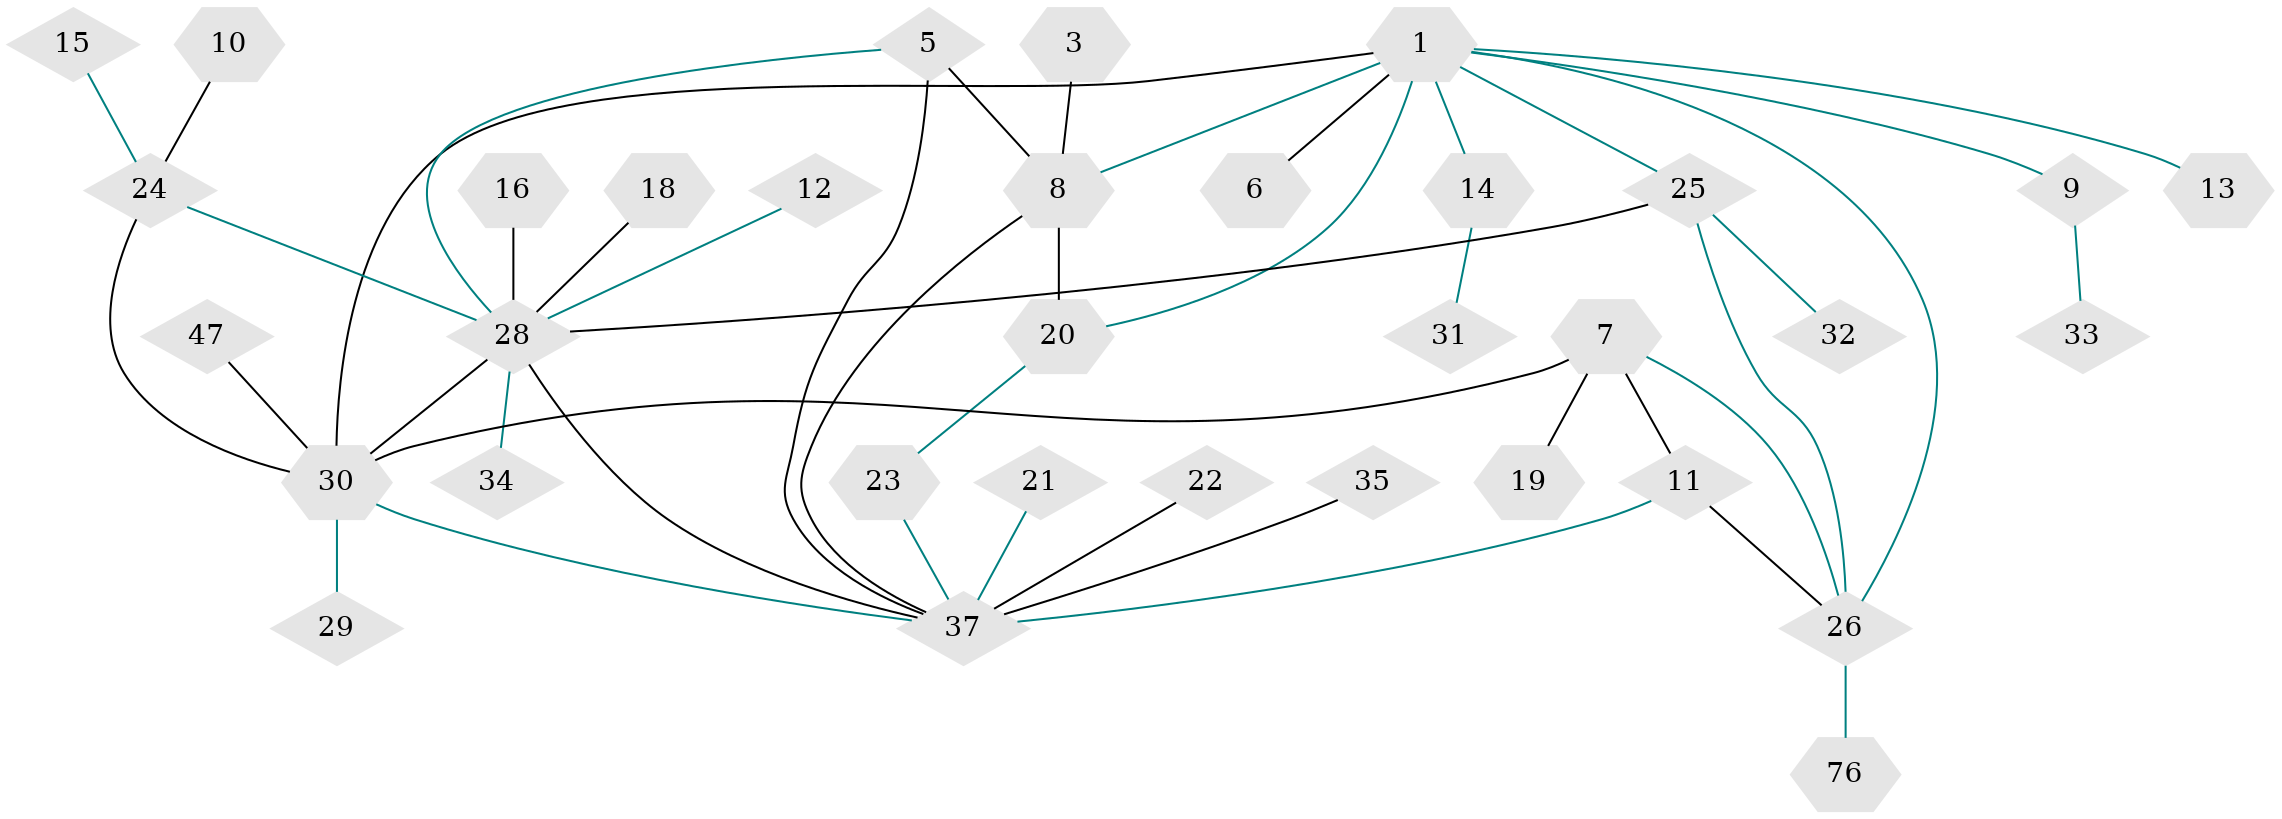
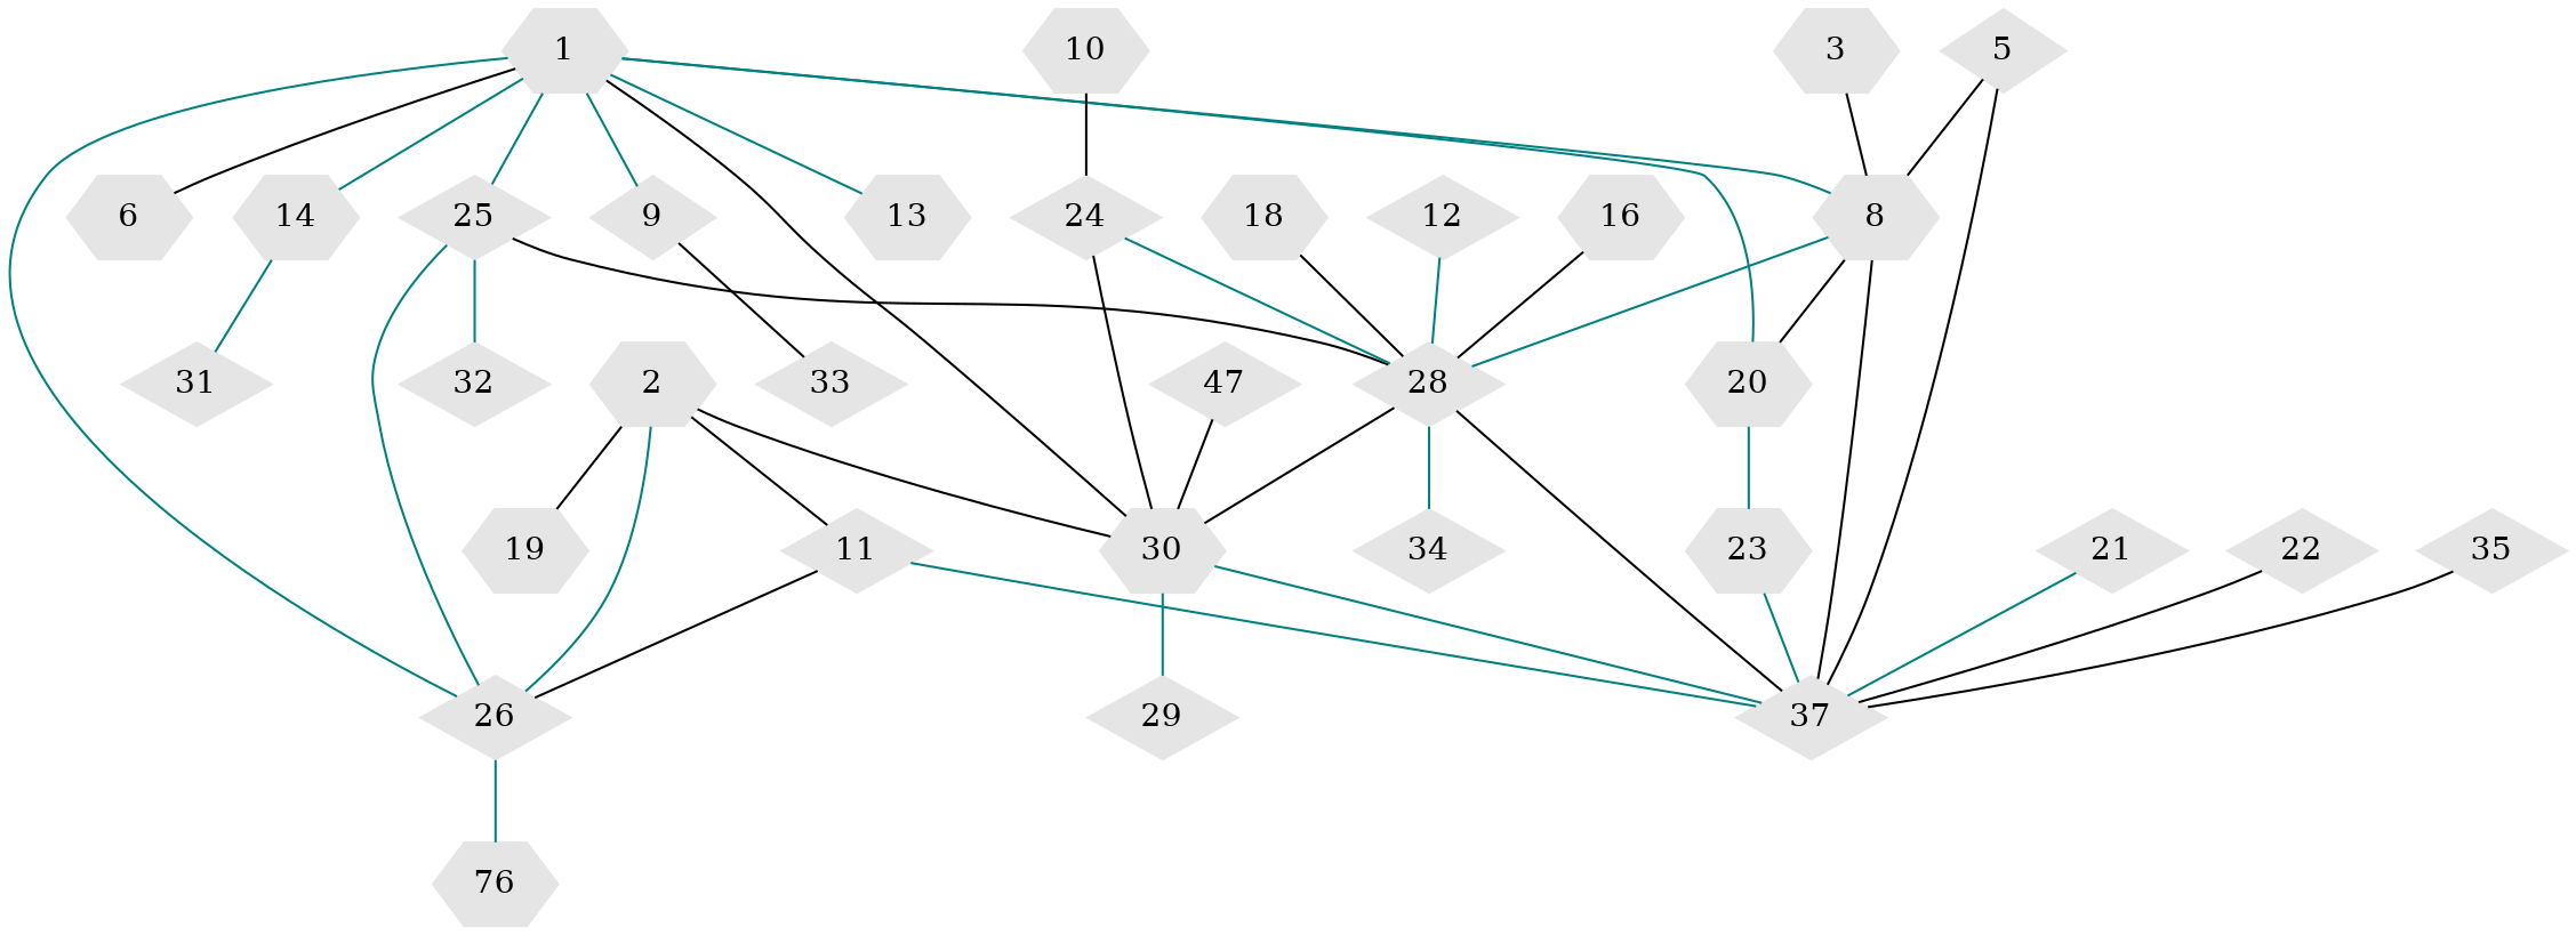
  graph {
    node [color=gray90 shape=diamond style=filled]
    edge [color=teal weight=1.0]
    1 [shape=hexagon]
    6 [shape=hexagon]
    8 [shape=hexagon]
    9
    13 [shape=hexagon]
    14 [shape=hexagon]
    20 [shape=hexagon]
    25
    26
    30 [shape=hexagon]
    37
    28
    33
    31
    23 [shape=hexagon]
    32
    n17 [label=76 shape=hexagon]
    29
-   2 [shape=hexagon label=7]
+   2 [shape=hexagon]
    11
    19 [shape=hexagon]
    3 [shape=hexagon]
    5
    34
    10 [shape=hexagon]
    24
    12
-   15
    16 [shape=hexagon]
    n30 [label=47]
    18 [shape=hexagon]
    21
    22
    35
    1 -- 6 [color=black weight=2.0]
    1 -- 8
    1 -- 9
    1 -- 13
    1 -- 14
    1 -- 20
    1 -- 25
    1 -- 26
    1 -- 30 [color=black]
    8 -- 20 [color=black]
    8 -- 37 [color=black]
-   5 -- 28
-   9 -- 33
+   8 -- 28
+   9 -- 33 [color=black]
    14 -- 31
    20 -- 23
    25 -- 26
    25 -- 28 [color=black]
    25 -- 32
    26 -- n17
    30 -- 37
    30 -- 29
    28 -- 30 [color=black]
    28 -- 37 [color=black]
    28 -- 34
    23 -- 37
    2 -- 26
    2 -- 30 [color=black]
    2 -- 11 [color=black]
    2 -- 19 [color=black]
    11 -- 26 [color=black]
    11 -- 37 [weight=2.0]
    3 -- 8 [color=black]
    5 -- 8 [color=black]
    5 -- 37 [color=black]
    10 -- 24 [color=black]
    24 -- 30 [color=black]
    24 -- 28
    12 -- 28
-   15 -- 24
    16 -- 28 [color=black]
    n30 -- 30 [color=black]
    18 -- 28 [color=black]
    21 -- 37
    22 -- 37 [color=black]
    35 -- 37 [color=black]
  }
